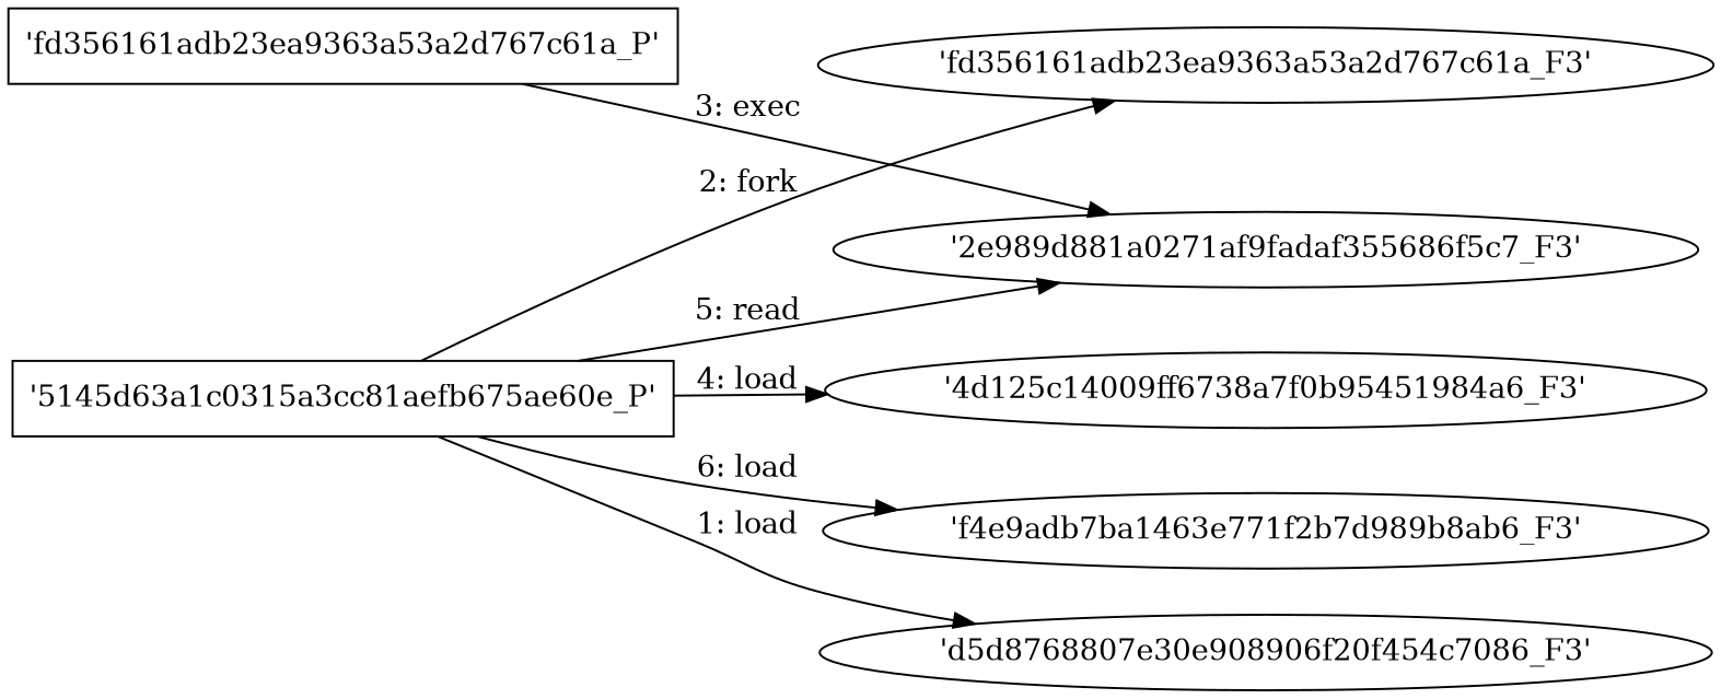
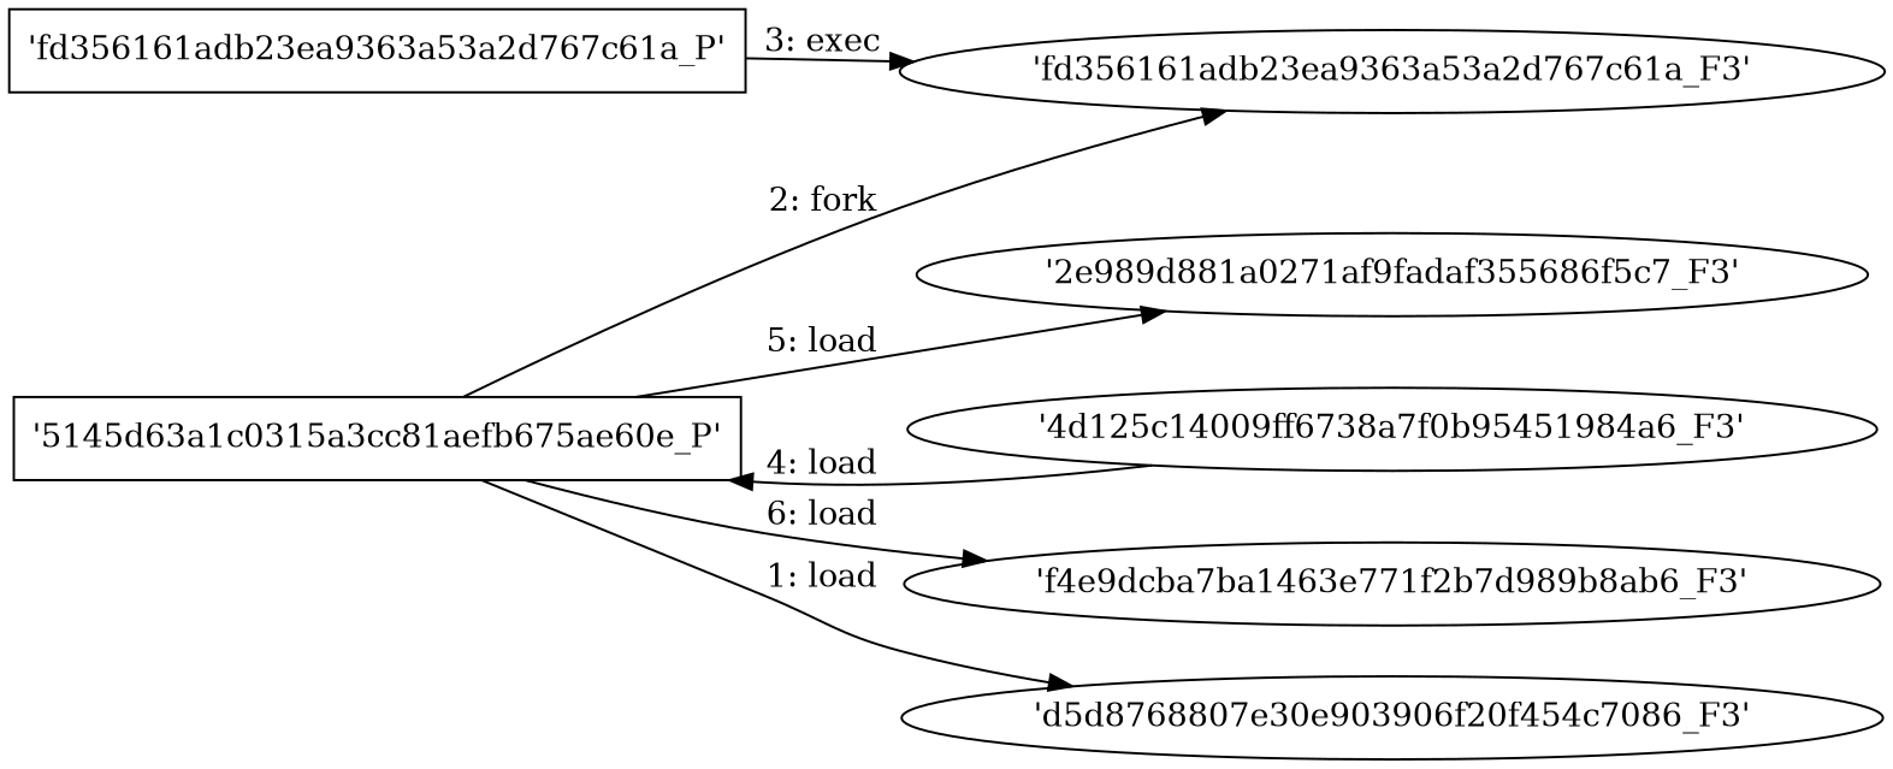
  digraph {
    engine=neato
    fixedsize=false
    fontsize=10
    nodesep=0.3
    rankdir=LR
    ranksep=0
    splines=true
    node [node_type=file shape=ellipse]
    "'5145d63a1c0315a3cc81aefb675ae60e_P'" [node_type=Process shape=box]
-   "'d5d8768807e30e908906f20f454c7086_F3'"
+   "'d5d8768807e30e908906f20f454c7086_F3'" [label="'d5d8768807e30e903906f20f454c7086_F3'"]
    n3 [label="'4d125c14009ff6738a7f0b95451984a6_F3'"]
    "'2e989d881a0271af9fadaf355686f5c7_F3'"
-   "'f4e9dcba7ba1463e771f2b7d989b8ab6_F3'" [label="'f4e9adb7ba1463e771f2b7d989b8ab6_F3'"]
+   "'f4e9dcba7ba1463e771f2b7d989b8ab6_F3'"
    "'fd356161adb23ea9363a53a2d767c61a_F3'" [node_type=File]
    "'fd356161adb23ea9363a53a2d767c61a_P'" [node_type=Process shape=box]
    "'5145d63a1c0315a3cc81aefb675ae60e_P'" -> "'d5d8768807e30e908906f20f454c7086_F3'" [label="1: load"]
-   "'5145d63a1c0315a3cc81aefb675ae60e_P'" -> n3 [label="4: load"]
-   "'5145d63a1c0315a3cc81aefb675ae60e_P'" -> "'2e989d881a0271af9fadaf355686f5c7_F3'" [label="5: read"]
+   n3 -> "'5145d63a1c0315a3cc81aefb675ae60e_P'" [label="4: load"]
+   "'5145d63a1c0315a3cc81aefb675ae60e_P'" -> "'2e989d881a0271af9fadaf355686f5c7_F3'" [label="5: load"]
    "'5145d63a1c0315a3cc81aefb675ae60e_P'" -> "'f4e9dcba7ba1463e771f2b7d989b8ab6_F3'" [label="6: load"]
    "'5145d63a1c0315a3cc81aefb675ae60e_P'" -> "'fd356161adb23ea9363a53a2d767c61a_F3'" [label="2: fork"]
-   "'fd356161adb23ea9363a53a2d767c61a_P'" -> "'2e989d881a0271af9fadaf355686f5c7_F3'" [label="3: exec"]
+   "'fd356161adb23ea9363a53a2d767c61a_P'" -> "'fd356161adb23ea9363a53a2d767c61a_F3'" [label="3: exec"]
  }
